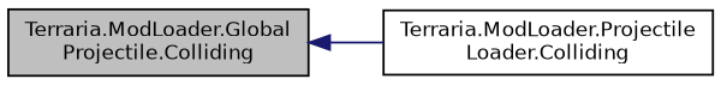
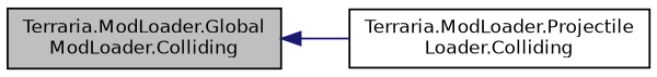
  digraph {
    rankdir=LR
    node [color=black fontname=Helvetica fontsize=10 shape=record style=filled]
-   n1 [fillcolor=grey75 fontcolor=black height=0.2 label="Terraria.ModLoader.Global\lProjectile.Colliding" width=0.4]
+   n1 [fillcolor=grey75 fontcolor=black height=0.2 label="Terraria.ModLoader.Global\lModLoader.Colliding" width=0.4]
    n2 [fillcolor=white height=0.2 label="Terraria.ModLoader.Projectile\lLoader.Colliding" width=0.4]
    n1 -> n2 [color=midnightblue dir=back fontname=Helvetica fontsize=10 labelfontname=Helvetica labelfontsize=10 style=solid]
  }
